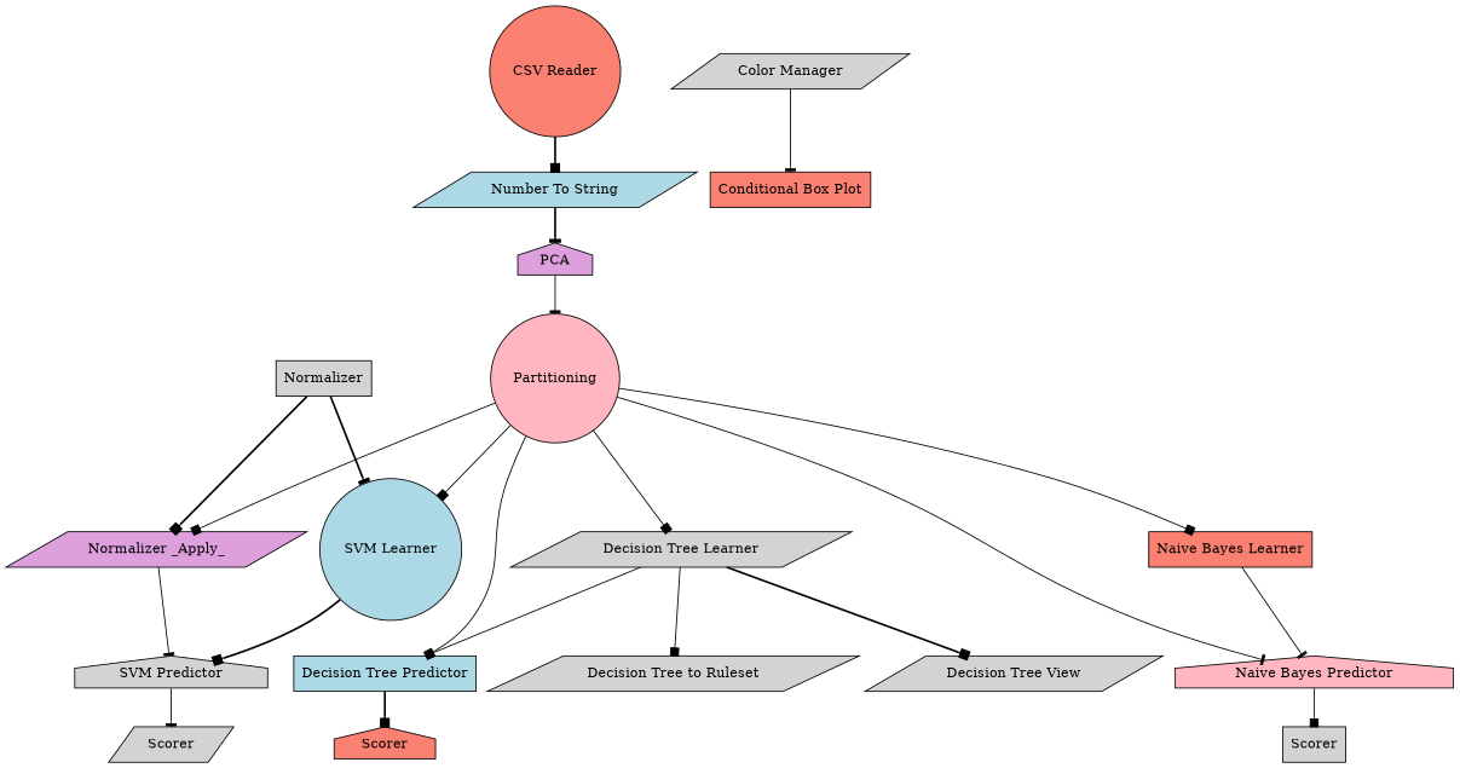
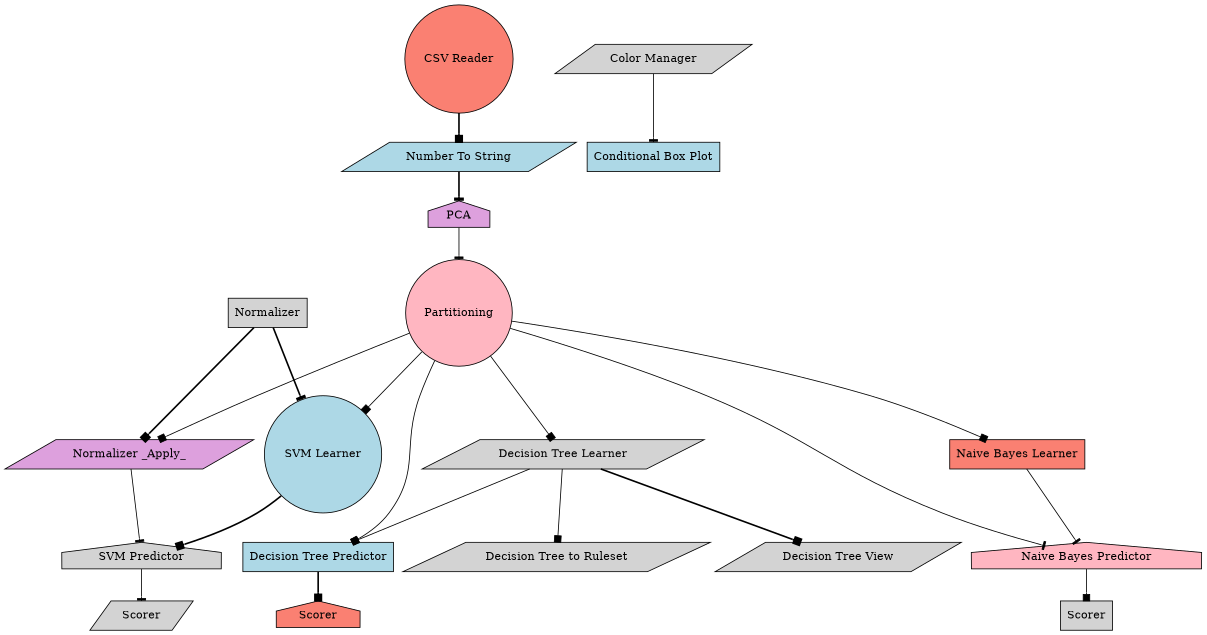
  digraph {
    rankdir=TB
    node [fillcolor=lightgrey shape=parallelogram style=filled]
    edge [arrowhead=box style=solid]
    n1 [fillcolor=salmon label="CSV Reader" shape=circle]
    n2 [fillcolor=lightblue label="Number To String"]
    n3 [fillcolor=plum label=PCA shape=house]
    n4 [label=Normalizer shape=box]
    n5 [fillcolor=plum label="Normalizer _Apply_"]
    n6 [fillcolor=lightblue label="SVM Learner" shape=circle]
    n7 [label="SVM Predictor" shape=house]
    n8 [label="Color Manager"]
-   n9 [fillcolor=salmon label="Conditional Box Plot" shape=box]
+   n9 [fillcolor=lightblue label="Conditional Box Plot" shape=box]
    n10 [fillcolor=lightpink label=Partitioning shape=circle]
    n11 [fillcolor=salmon label="Naive Bayes Learner" shape=box]
    n12 [fillcolor=lightpink label="Naive Bayes Predictor" shape=house]
    n13 [label="Decision Tree Learner"]
    n14 [fillcolor=lightblue label="Decision Tree Predictor" shape=box]
    n15 [label=Scorer shape=box]
    n16 [label="Decision Tree View"]
    n17 [label="Decision Tree to Ruleset"]
    n18 [fillcolor=salmon label=Scorer shape=house]
    n19 [label=Scorer]
    n1 -> n2 [style=bold]
    n2 -> n3 [arrowhead=tee style=bold]
    n3 -> n10 [arrowhead=tee]
    n4 -> n5 [style=bold]
    n4 -> n6 [arrowhead=tee style=bold]
    n5 -> n7 [arrowhead=tee]
    n6 -> n7 [style=bold]
    n7 -> n19 [arrowhead=tee]
    n8 -> n9 [arrowhead=tee]
    n10 -> n5
    n10 -> n6
    n10 -> n11
    n10 -> n12 [arrowhead=tee]
    n10 -> n13
    n10 -> n14
    n11 -> n12 [arrowhead=tee]
    n12 -> n15
    n13 -> n14
    n13 -> n16 [style=bold]
    n13 -> n17
    n14 -> n18 [style=bold]
  }
